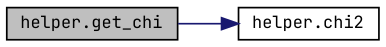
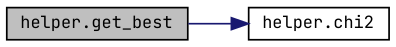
  digraph {
    rankdir=LR
    fontname="JetBrains Mono"
    node [color=black fontname="JetBrains Mono" fontsize=10 shape=record style=filled]
-   n1 [fillcolor=grey75 fontcolor=black height=0.2 label="helper.get_chi" width=0.4]
+   n1 [fillcolor=grey75 fontcolor=black height=0.2 label="helper.get_best" width=0.4]
    n2 [fillcolor=white height=0.2 label="helper.chi2" width=0.4]
    n1 -> n2 [color=midnightblue fontname="JetBrains Mono" fontsize=10 labelfontname=Helvetica labelfontsize=10 style=solid]
  }
